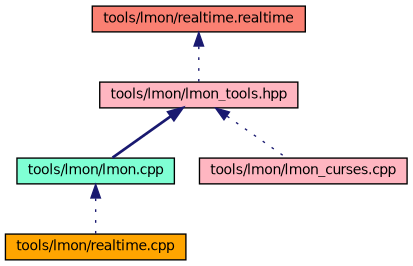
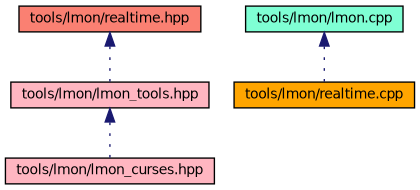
  digraph {
    node [color=black fillcolor=lightpink fontname=Helvetica fontsize=10 shape=record style=filled]
    edge [color=midnightblue dir=back fontname=Helvetica fontsize=10 labelfontname=Helvetica labelfontsize=10 style=dotted]
-   n1 [fillcolor=salmon fontcolor=black height=0.2 label="tools/lmon/realtime.realtime" width=0.4]
+   n1 [fillcolor=salmon fontcolor=black height=0.2 label="tools/lmon/realtime.hpp" width=0.4]
    n2 [height=0.2 label="tools/lmon/lmon_tools.hpp" width=0.4]
    n3 [fillcolor=aquamarine height=0.2 label="tools/lmon/lmon.cpp" width=0.4]
-   n4 [height=0.2 label="tools/lmon/lmon_curses.cpp" width=0.4]
+   n4 [height=0.2 label="tools/lmon/lmon_curses.hpp" width=0.4]
    n5 [fillcolor=orange height=0.2 label="tools/lmon/realtime.cpp" width=0.4]
    n1 -> n2
-   n2 -> n3 [style=bold]
    n2 -> n4
    n3 -> n5
  }
